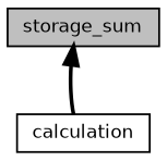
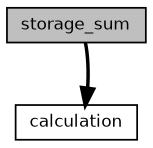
  digraph {
    node [color=black fontname=Helvetica fontsize=10 shape=record style=filled]
    n1 [fillcolor=grey75 fontcolor=black height=0.2 label=storage_sum width=0.4]
    n2 [fillcolor=white height=0.2 label=calculation width=0.4]
-   n1 -> n2 [color=black dir=back fontname=Helvetica fontsize=10 labelfontname=Helvetica labelfontsize=10 style=bold]
+   n2 -> n1 [color=black dir=back fontname=Helvetica fontsize=10 labelfontname=Helvetica labelfontsize=10 style=bold]
  }
